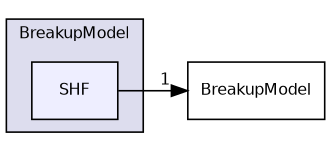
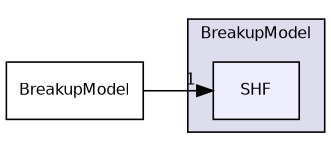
  digraph {
    compound=true
    rankdir=LR
    node [fontname=Helvetica fontsize=10 shape=box]
    n1 [fillcolor="#eeeeff" label=SHF pencolor=black style=filled]
    n2 [label=BreakupModel]
    subgraph cluster_1 {
      bgcolor="#ddddee"
      fontname=Helvetica
      fontsize=10
      label=BreakupModel
      pencolor=black
      n1
    }
-   n1 -> n2 [headlabel=1 labeldistance=1.5 labelfontname=Helvetica labelfontsize=10]
+   n2 -> n1 [headlabel=1 labeldistance=1.5 labelfontname=Helvetica labelfontsize=10]
  }
